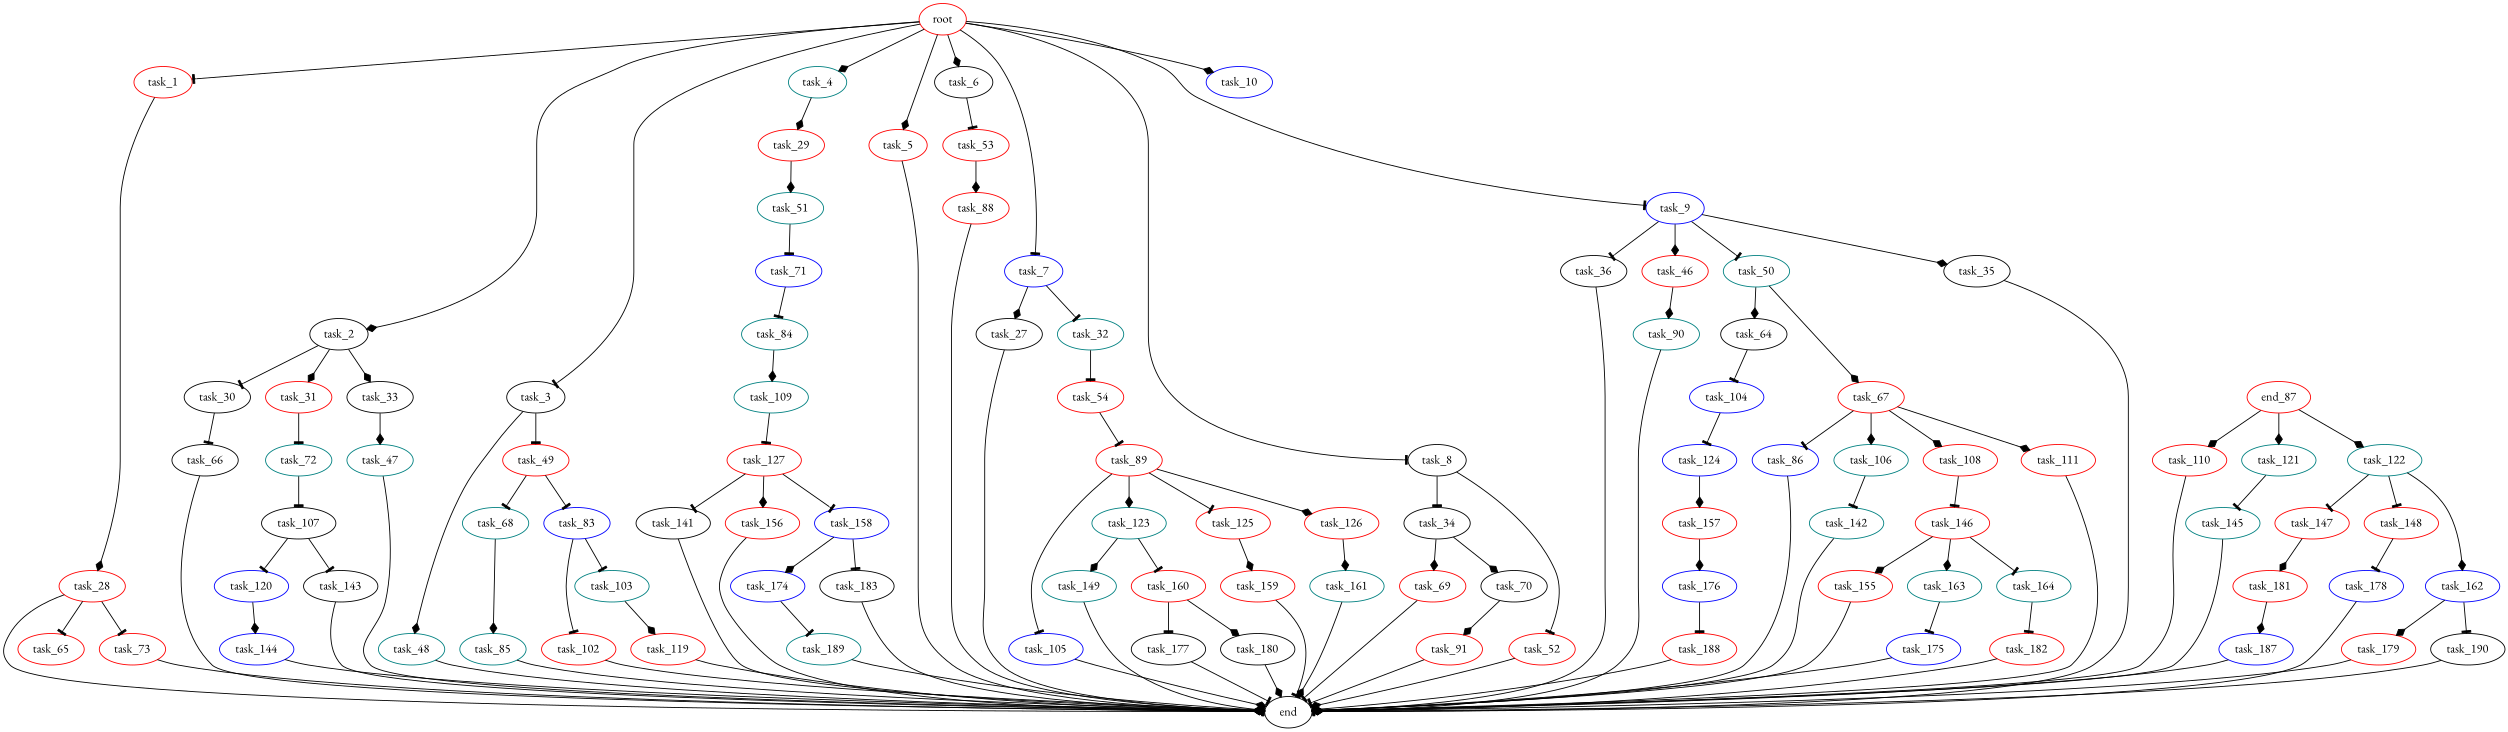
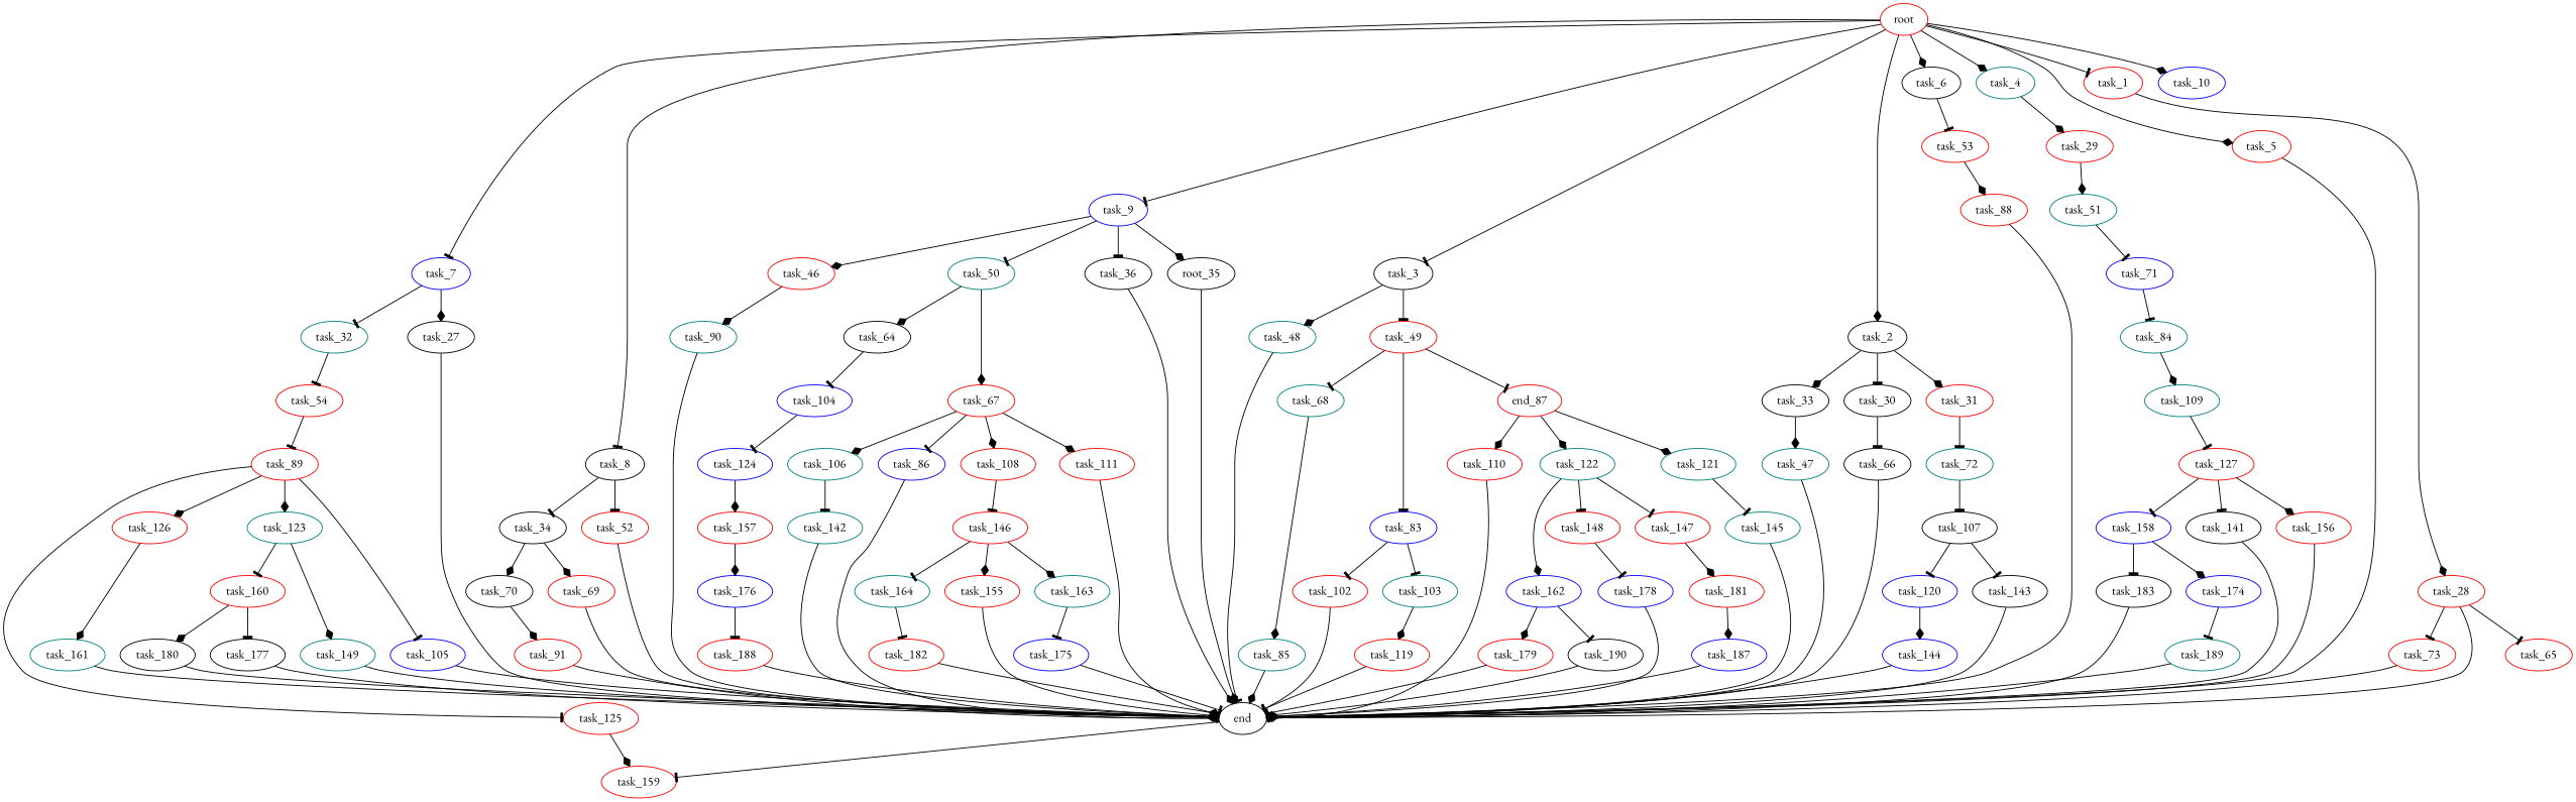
  digraph {
    fontname="EB Garamond"
    node [color=red fontname="EB Garamond"]
    edge [arrowhead=diamond fontname="EB Garamond"]
    root
    task_1
    task_2 [color=black]
    task_3 [color=black]
    task_4 [color=teal]
    task_5
    task_6 [color=black]
    task_7 [color=blue]
    task_8 [color=black]
    task_9 [color=blue]
    task_10 [color=blue]
    task_28
    task_30 [color=black]
    task_31
    task_33 [color=black]
    task_48 [color=teal]
    task_49
    task_29
    end [color=black]
    task_53
    task_27 [color=black]
    task_32 [color=teal]
    task_34 [color=black]
    task_52
    task_36 [color=black]
    task_46
    task_50 [color=teal]
-   task_35 [color=black]
+   task_35 [color=black label=root_35]
    task_65
    task_73
    task_66 [color=black]
    task_72 [color=teal]
    task_47 [color=teal]
    task_68 [color=teal]
    task_83 [color=blue]
    n36 [label=end_87]
    task_51 [color=teal]
    task_88
    task_54
    task_69
    task_70 [color=black]
    task_90 [color=teal]
    task_64 [color=black]
    task_67
    task_71 [color=blue]
    task_107 [color=black]
    task_89
    task_91
    task_85 [color=teal]
    task_102
    task_103 [color=teal]
    task_110
    task_121 [color=teal]
    task_122 [color=teal]
    task_104 [color=blue]
    task_86 [color=blue]
    task_106 [color=teal]
    task_108
    task_111
    task_84 [color=teal]
    task_105 [color=blue]
    task_123 [color=teal]
    task_125
    task_126
    task_124 [color=blue]
    task_142 [color=teal]
    task_146
    task_109 [color=teal]
    task_120 [color=blue]
    task_143 [color=black]
    task_119
    task_127
    task_145 [color=teal]
    task_147
    task_148
    task_162 [color=blue]
    task_149 [color=teal]
    task_160
    task_159
    task_161 [color=teal]
    task_157
    task_144 [color=blue]
    task_155
    task_163 [color=teal]
    task_164 [color=teal]
    task_141 [color=black]
    task_156
    task_158 [color=blue]
    task_181
    task_178 [color=blue]
    task_179
    task_190 [color=black]
    task_177 [color=black]
    task_180 [color=black]
    task_176 [color=blue]
    task_174 [color=blue]
    task_183 [color=black]
    task_175 [color=blue]
    task_182
    task_187 [color=blue]
    task_188
    task_189 [color=teal]
    root -> task_1 [arrowhead=tee]
    root -> task_2
    root -> task_3 [arrowhead=tee]
    root -> task_4
    root -> task_5
    root -> task_6
    root -> task_7 [arrowhead=tee]
    root -> task_8 [arrowhead=tee]
    root -> task_9 [arrowhead=tee]
    root -> task_10
    task_1 -> task_28
    task_2 -> task_30 [arrowhead=tee]
    task_2 -> task_31
    task_2 -> task_33
    task_3 -> task_48
    task_3 -> task_49 [arrowhead=tee]
    task_4 -> task_29
    task_5 -> end
    task_6 -> task_53 [arrowhead=tee]
    task_7 -> task_27
    task_7 -> task_32 [arrowhead=tee]
    task_8 -> task_34 [arrowhead=tee]
    task_8 -> task_52 [arrowhead=tee]
    task_9 -> task_36 [arrowhead=tee]
    task_9 -> task_46
    task_9 -> task_50 [arrowhead=tee]
    task_9 -> task_35
    task_28 -> end
    task_28 -> task_65 [arrowhead=tee]
    task_28 -> task_73 [arrowhead=tee]
    task_30 -> task_66 [arrowhead=tee]
    task_31 -> task_72 [arrowhead=tee]
    task_33 -> task_47
    task_48 -> end [arrowhead=tee]
    task_49 -> task_68 [arrowhead=tee]
    task_49 -> task_83 [arrowhead=tee]
+   task_49 -> n36 [arrowhead=tee]
    task_29 -> task_51
    task_53 -> task_88
    task_27 -> end [arrowhead=tee]
    task_32 -> task_54 [arrowhead=tee]
    task_34 -> task_69
    task_34 -> task_70
    task_52 -> end
    task_36 -> end
    task_46 -> task_90
    task_50 -> task_64
    task_50 -> task_67
    task_35 -> end
    task_73 -> end
    task_66 -> end
    task_72 -> task_107 [arrowhead=tee]
    task_47 -> end
    task_68 -> task_85
    task_83 -> task_102 [arrowhead=tee]
    task_83 -> task_103 [arrowhead=tee]
    n36 -> task_110
    n36 -> task_121
    n36 -> task_122
    task_51 -> task_71 [arrowhead=tee]
    task_88 -> end [arrowhead=tee]
    task_54 -> task_89 [arrowhead=tee]
    task_69 -> end [arrowhead=tee]
    task_70 -> task_91
    task_90 -> end
    task_64 -> task_104 [arrowhead=tee]
    task_67 -> task_86 [arrowhead=tee]
    task_67 -> task_106
    task_67 -> task_108
    task_67 -> task_111
    task_71 -> task_84 [arrowhead=tee]
    task_107 -> task_120 [arrowhead=tee]
    task_107 -> task_143 [arrowhead=tee]
    task_89 -> task_105 [arrowhead=tee]
    task_89 -> task_123
    task_89 -> task_125 [arrowhead=tee]
    task_89 -> task_126
    task_91 -> end [arrowhead=tee]
    task_85 -> end
    task_102 -> end [arrowhead=tee]
    task_103 -> task_119
    task_110 -> end
    task_121 -> task_145 [arrowhead=tee]
    task_122 -> task_147 [arrowhead=tee]
    task_122 -> task_148 [arrowhead=tee]
    task_122 -> task_162
    task_104 -> task_124 [arrowhead=tee]
    task_86 -> end
    task_106 -> task_142 [arrowhead=tee]
    task_108 -> task_146 [arrowhead=tee]
    task_111 -> end
    task_84 -> task_109
    task_105 -> end
    task_123 -> task_149
    task_123 -> task_160 [arrowhead=tee]
    task_125 -> task_159
    task_126 -> task_161
    task_124 -> task_157
    task_142 -> end
    task_146 -> task_155
    task_146 -> task_163
    task_146 -> task_164 [arrowhead=tee]
    task_109 -> task_127 [arrowhead=tee]
    task_120 -> task_144
    task_143 -> end
    task_119 -> end [arrowhead=tee]
    task_127 -> task_141 [arrowhead=tee]
    task_127 -> task_156
    task_127 -> task_158 [arrowhead=tee]
    task_145 -> end
    task_147 -> task_181
    task_148 -> task_178 [arrowhead=tee]
    task_162 -> task_179
    task_162 -> task_190 [arrowhead=tee]
    task_149 -> end
    task_160 -> task_177 [arrowhead=tee]
    task_160 -> task_180
-   task_159 -> end [arrowhead=tee]
+   end -> task_159 [arrowhead=tee]
    task_161 -> end
    task_157 -> task_176
    task_144 -> end
    task_155 -> end
    task_163 -> task_175 [arrowhead=tee]
    task_164 -> task_182 [arrowhead=tee]
    task_141 -> end [arrowhead=tee]
    task_156 -> end [arrowhead=tee]
    task_158 -> task_174
    task_158 -> task_183 [arrowhead=tee]
    task_181 -> task_187
    task_178 -> end [arrowhead=tee]
    task_179 -> end [arrowhead=tee]
    task_190 -> end
    task_177 -> end [arrowhead=tee]
    task_180 -> end
    task_176 -> task_188 [arrowhead=tee]
    task_174 -> task_189 [arrowhead=tee]
    task_183 -> end [arrowhead=tee]
    task_175 -> end [arrowhead=tee]
    task_182 -> end
    task_187 -> end
    task_188 -> end [arrowhead=tee]
    task_189 -> end
  }
